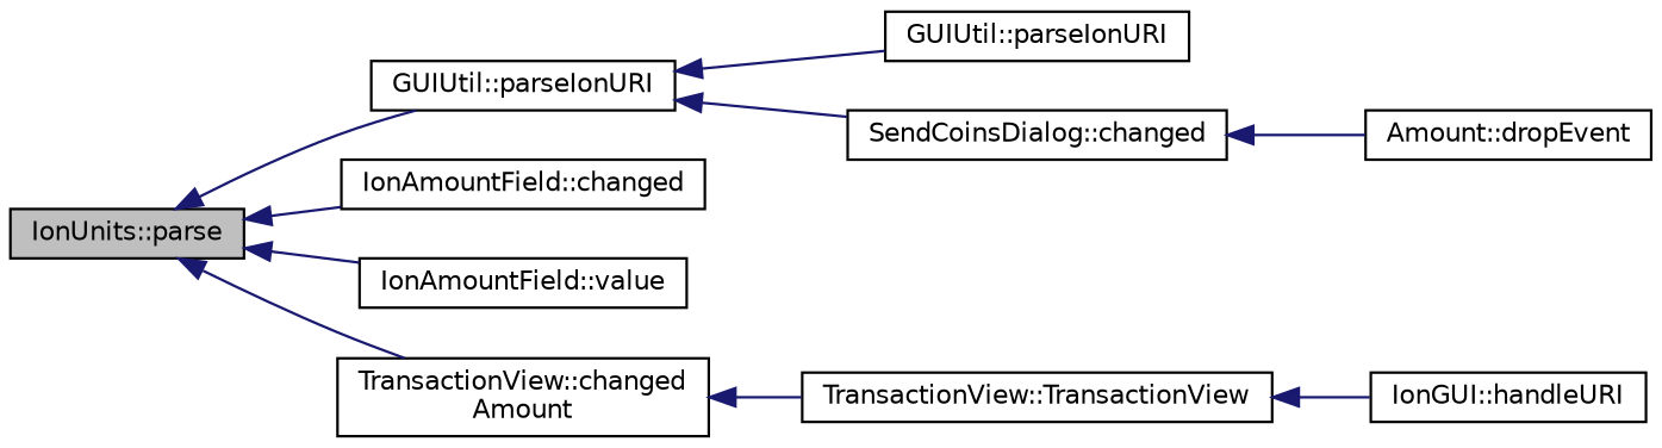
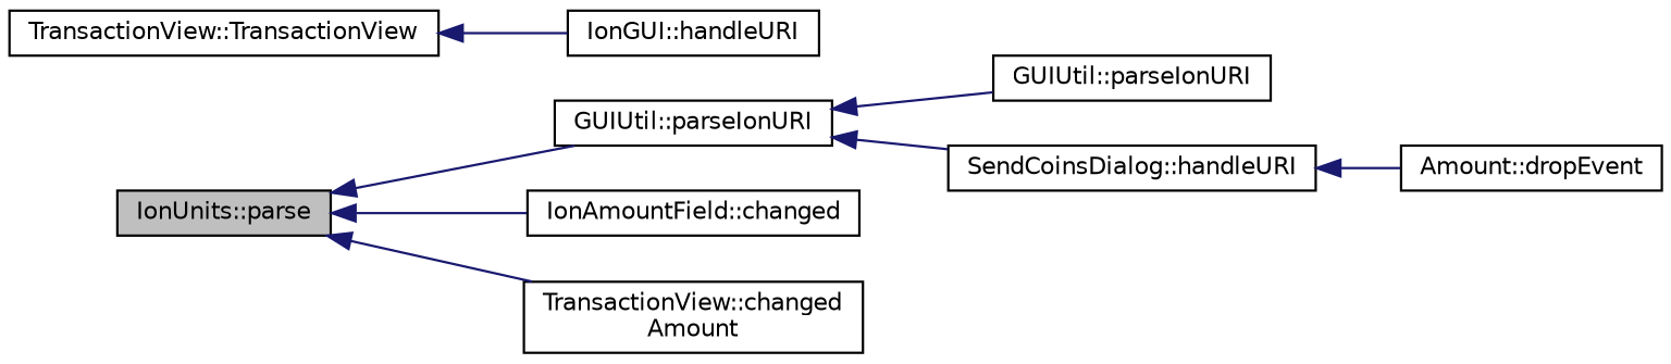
  digraph {
    rankdir=LR
    node [color=black fillcolor=white fontname=Helvetica fontsize=10 shape=record style=filled]
    edge [color=midnightblue dir=back fontname=Helvetica fontsize=10 labelfontname=Helvetica labelfontsize=10 style=solid]
    n1 [fillcolor=grey75 fontcolor=black height=0.2 label="IonUnits::parse" width=0.4]
    n2 [height=0.2 label="GUIUtil::parseIonURI" width=0.4]
    n3 [height=0.2 label="IonAmountField::changed" width=0.4]
-   n4 [height=0.2 label="IonAmountField::value" width=0.4]
    n5 [height=0.2 label="TransactionView::changed\lAmount" width=0.4]
    n6 [height=0.2 label="GUIUtil::parseIonURI" width=0.4]
-   n7 [height=0.2 label="SendCoinsDialog::changed" width=0.4]
+   n7 [height=0.2 label="SendCoinsDialog::handleURI" width=0.4]
    n8 [height=0.2 label="TransactionView::TransactionView" width=0.4]
    n9 [height=0.2 label="Amount::dropEvent" width=0.4]
    n10 [height=0.2 label="IonGUI::handleURI" width=0.4]
    n1 -> n2
    n1 -> n3
-   n1 -> n4
    n1 -> n5
    n2 -> n6
    n2 -> n7
-   n5 -> n8
    n7 -> n9
    n8 -> n10
  }
